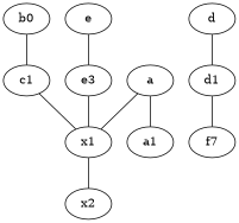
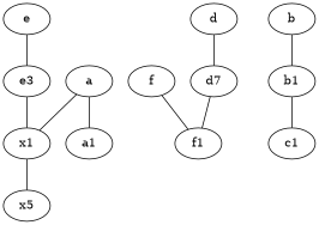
  graph {
    node [labelfontsize=50]
    n1 [label=e3]
    e
    x1
-   f1 [label=f7]
-   x2
+   f
+   f1
+   x2 [label=x5]
    c1
-   b1 [label=b0]
+   b
+   b1
    a
    a1
-   d1
+   d1 [label=d7]
    d
    n1 -- x1
    e -- n1
    x1 -- x2
-   c1 -- x1
+   f -- f1
+   b -- b1
    b1 -- c1
    a -- x1
    a -- a1
    d1 -- f1
    d -- d1
  }
